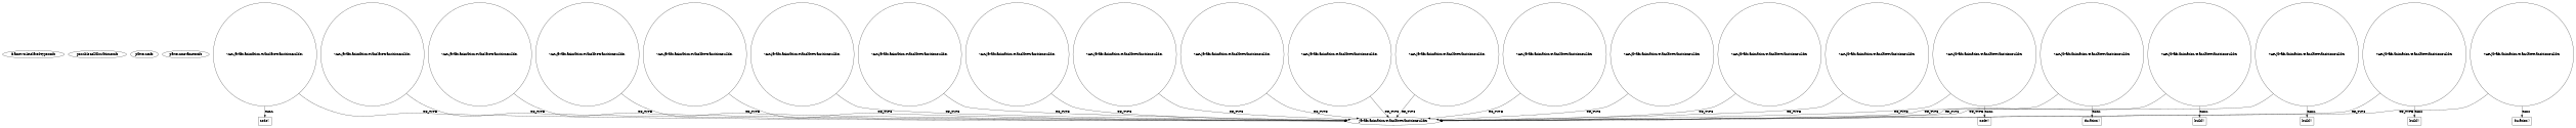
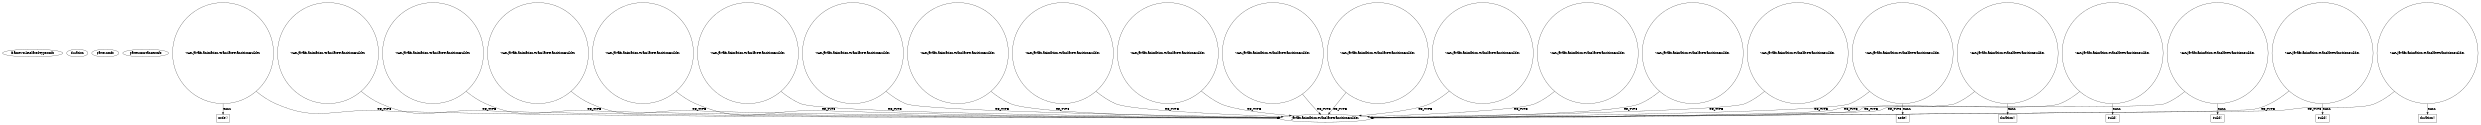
  digraph {
    node [isFrameworkType=false vertexType=VARIABLE_EXPRESION shape=circle]
    frameworkRelatedTypesInfo [isFrameworkType="" vertexType="" shape=""]
-   possibleCollaborationsInfo [isFrameworkType="" vertexType="" shape=""]
+   possibleCollaborationsInfo [label=duration isFrameworkType="" vertexType="" shape=""]
    patternInfo [frequency=2.0 patternRootClient=null isFrameworkType="" vertexType="" shape=""]
    patternInstancesInfo [0="7thwheel-medaka-chan~/7thwheel-medaka-chan/medaka-chan-master/src/seventhwheel/pos/controller/MainController.java~MainController~25" 1="Maxxa-MT-common~/Maxxa-MT-common/MT-common-master/src/cz/commons/example/animation/SimpleAnimationExample.java~SimpleAnimationExample~908" isFrameworkType="" vertexType="" shape=""]
    n5 [label="javafx.animation.TranslateTransitionBuilder" vertexType=FRAMEWORK_CLASS_TYPE shape=""]
    n6 [label="VAR:javafx.animation.TranslateTransitionBuilder"]
    n7 [label="VAR:javafx.animation.TranslateTransitionBuilder"]
    n8 [label="node()" shape=box vertexType=INSIDE_CALL]
    n9 [label="VAR:javafx.animation.TranslateTransitionBuilder"]
    n10 [label="VAR:javafx.animation.TranslateTransitionBuilder"]
    n11 [label="VAR:javafx.animation.TranslateTransitionBuilder"]
    n12 [label="VAR:javafx.animation.TranslateTransitionBuilder"]
    n13 [label="VAR:javafx.animation.TranslateTransitionBuilder"]
    n14 [label="VAR:javafx.animation.TranslateTransitionBuilder"]
    n15 [label="VAR:javafx.animation.TranslateTransitionBuilder"]
    n16 [label="VAR:javafx.animation.TranslateTransitionBuilder"]
    n17 [label="VAR:javafx.animation.TranslateTransitionBuilder"]
    n18 [label="VAR:javafx.animation.TranslateTransitionBuilder"]
    n19 [label="VAR:javafx.animation.TranslateTransitionBuilder"]
    n20 [label="VAR:javafx.animation.TranslateTransitionBuilder"]
    n21 [label="VAR:javafx.animation.TranslateTransitionBuilder"]
    n22 [label="node()" shape=box vertexType=INSIDE_CALL]
    n23 [label="VAR:javafx.animation.TranslateTransitionBuilder"]
    n24 [label="duration()" shape=box vertexType=INSIDE_CALL]
    n25 [label="VAR:javafx.animation.TranslateTransitionBuilder"]
    n26 [label="VAR:javafx.animation.TranslateTransitionBuilder"]
    n27 [label="VAR:javafx.animation.TranslateTransitionBuilder"]
    n28 [label="build()" shape=box vertexType=INSIDE_CALL]
    n29 [label="VAR:javafx.animation.TranslateTransitionBuilder"]
    n30 [label="build()" shape=box vertexType=INSIDE_CALL]
    n31 [label="VAR:javafx.animation.TranslateTransitionBuilder"]
    n32 [label="build()" shape=box vertexType=INSIDE_CALL]
    n33 [label="VAR:javafx.animation.TranslateTransitionBuilder"]
    n34 [label="duration()" shape=box vertexType=INSIDE_CALL]
    n6 -> n5 [label=OF_TYPE]
    n7 -> n5 [label=OF_TYPE]
    n7 -> n8 [label=CALL]
    n9 -> n5 [label=OF_TYPE]
    n10 -> n5 [label=OF_TYPE]
    n11 -> n5 [label=OF_TYPE]
    n12 -> n5 [label=OF_TYPE]
    n13 -> n5 [label=OF_TYPE]
    n14 -> n5 [label=OF_TYPE]
    n15 -> n5 [label=OF_TYPE]
    n16 -> n5 [label=OF_TYPE]
    n17 -> n5 [label=OF_TYPE]
    n18 -> n5 [label=OF_TYPE]
    n19 -> n5 [label=OF_TYPE]
    n20 -> n5 [label=OF_TYPE]
    n21 -> n5 [label=OF_TYPE]
    n21 -> n22 [label=CALL]
    n23 -> n5 [label=OF_TYPE]
    n23 -> n24 [label=CALL]
    n25 -> n5 [label=OF_TYPE]
    n26 -> n5 [label=OF_TYPE]
    n27 -> n5 [label=OF_TYPE]
    n27 -> n28 [label=CALL]
    n29 -> n5 [label=OF_TYPE]
    n29 -> n30 [label=CALL]
    n31 -> n5 [label=OF_TYPE]
    n31 -> n32 [label=CALL]
    n33 -> n5 [label=OF_TYPE]
    n33 -> n34 [label=CALL]
  }
